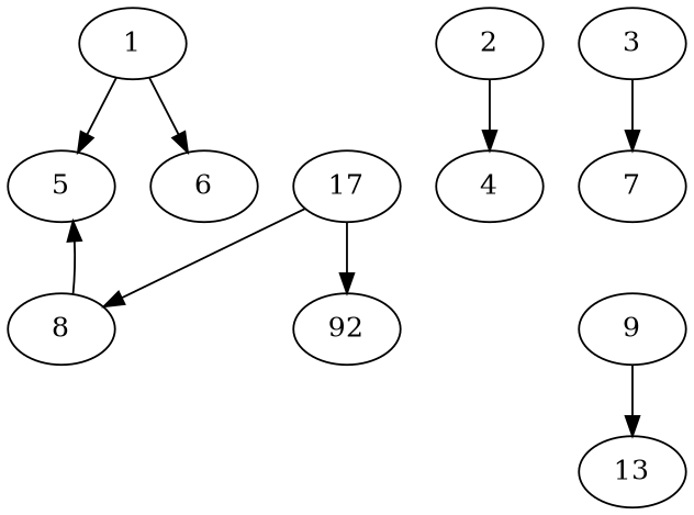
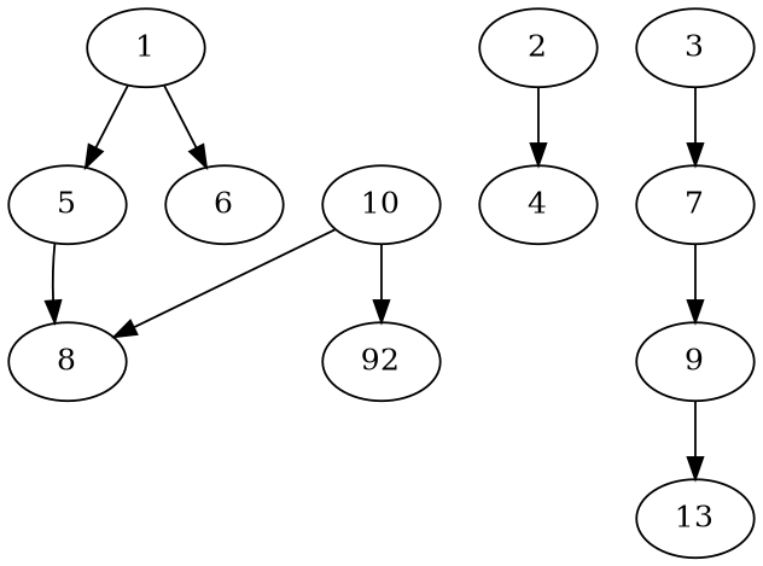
  digraph {
    node [alpha=0.06]
    1 [alpha=0.19 expect_size=57213938827186]
    5 [alpha=0.11 expect_size=204826072632460]
    6 [alpha=0.01 expect_size=7054057727039130]
    8 [alpha=0.03 expect_size=3488227426830385152]
    2 [alpha=0.03 expect_size=1616484162452062208]
    4 [expect_size=14989806051897930]
    7 [expect_size=71941262256770]
    9 [alpha=0.18 expect_size=41669782823636]
    3 [alpha=0.09 expect_size=250163800330132]
    n10 [alpha=0.13 expect_size=2568440975982592000 label=13]
-   10 [alpha=0.19 expect_size=866490709551611904 label=17]
+   10 [alpha=0.19 expect_size=866490709551611904]
    n12 [expect_size=2269394660730847 label=92]
    1 -> 5
    1 -> 6
-   8 -> 5
+   5 -> 8
    2 -> 4
+   7 -> 9
    9 -> n10
    3 -> 7
    10 -> 8
    10 -> n12
  }
